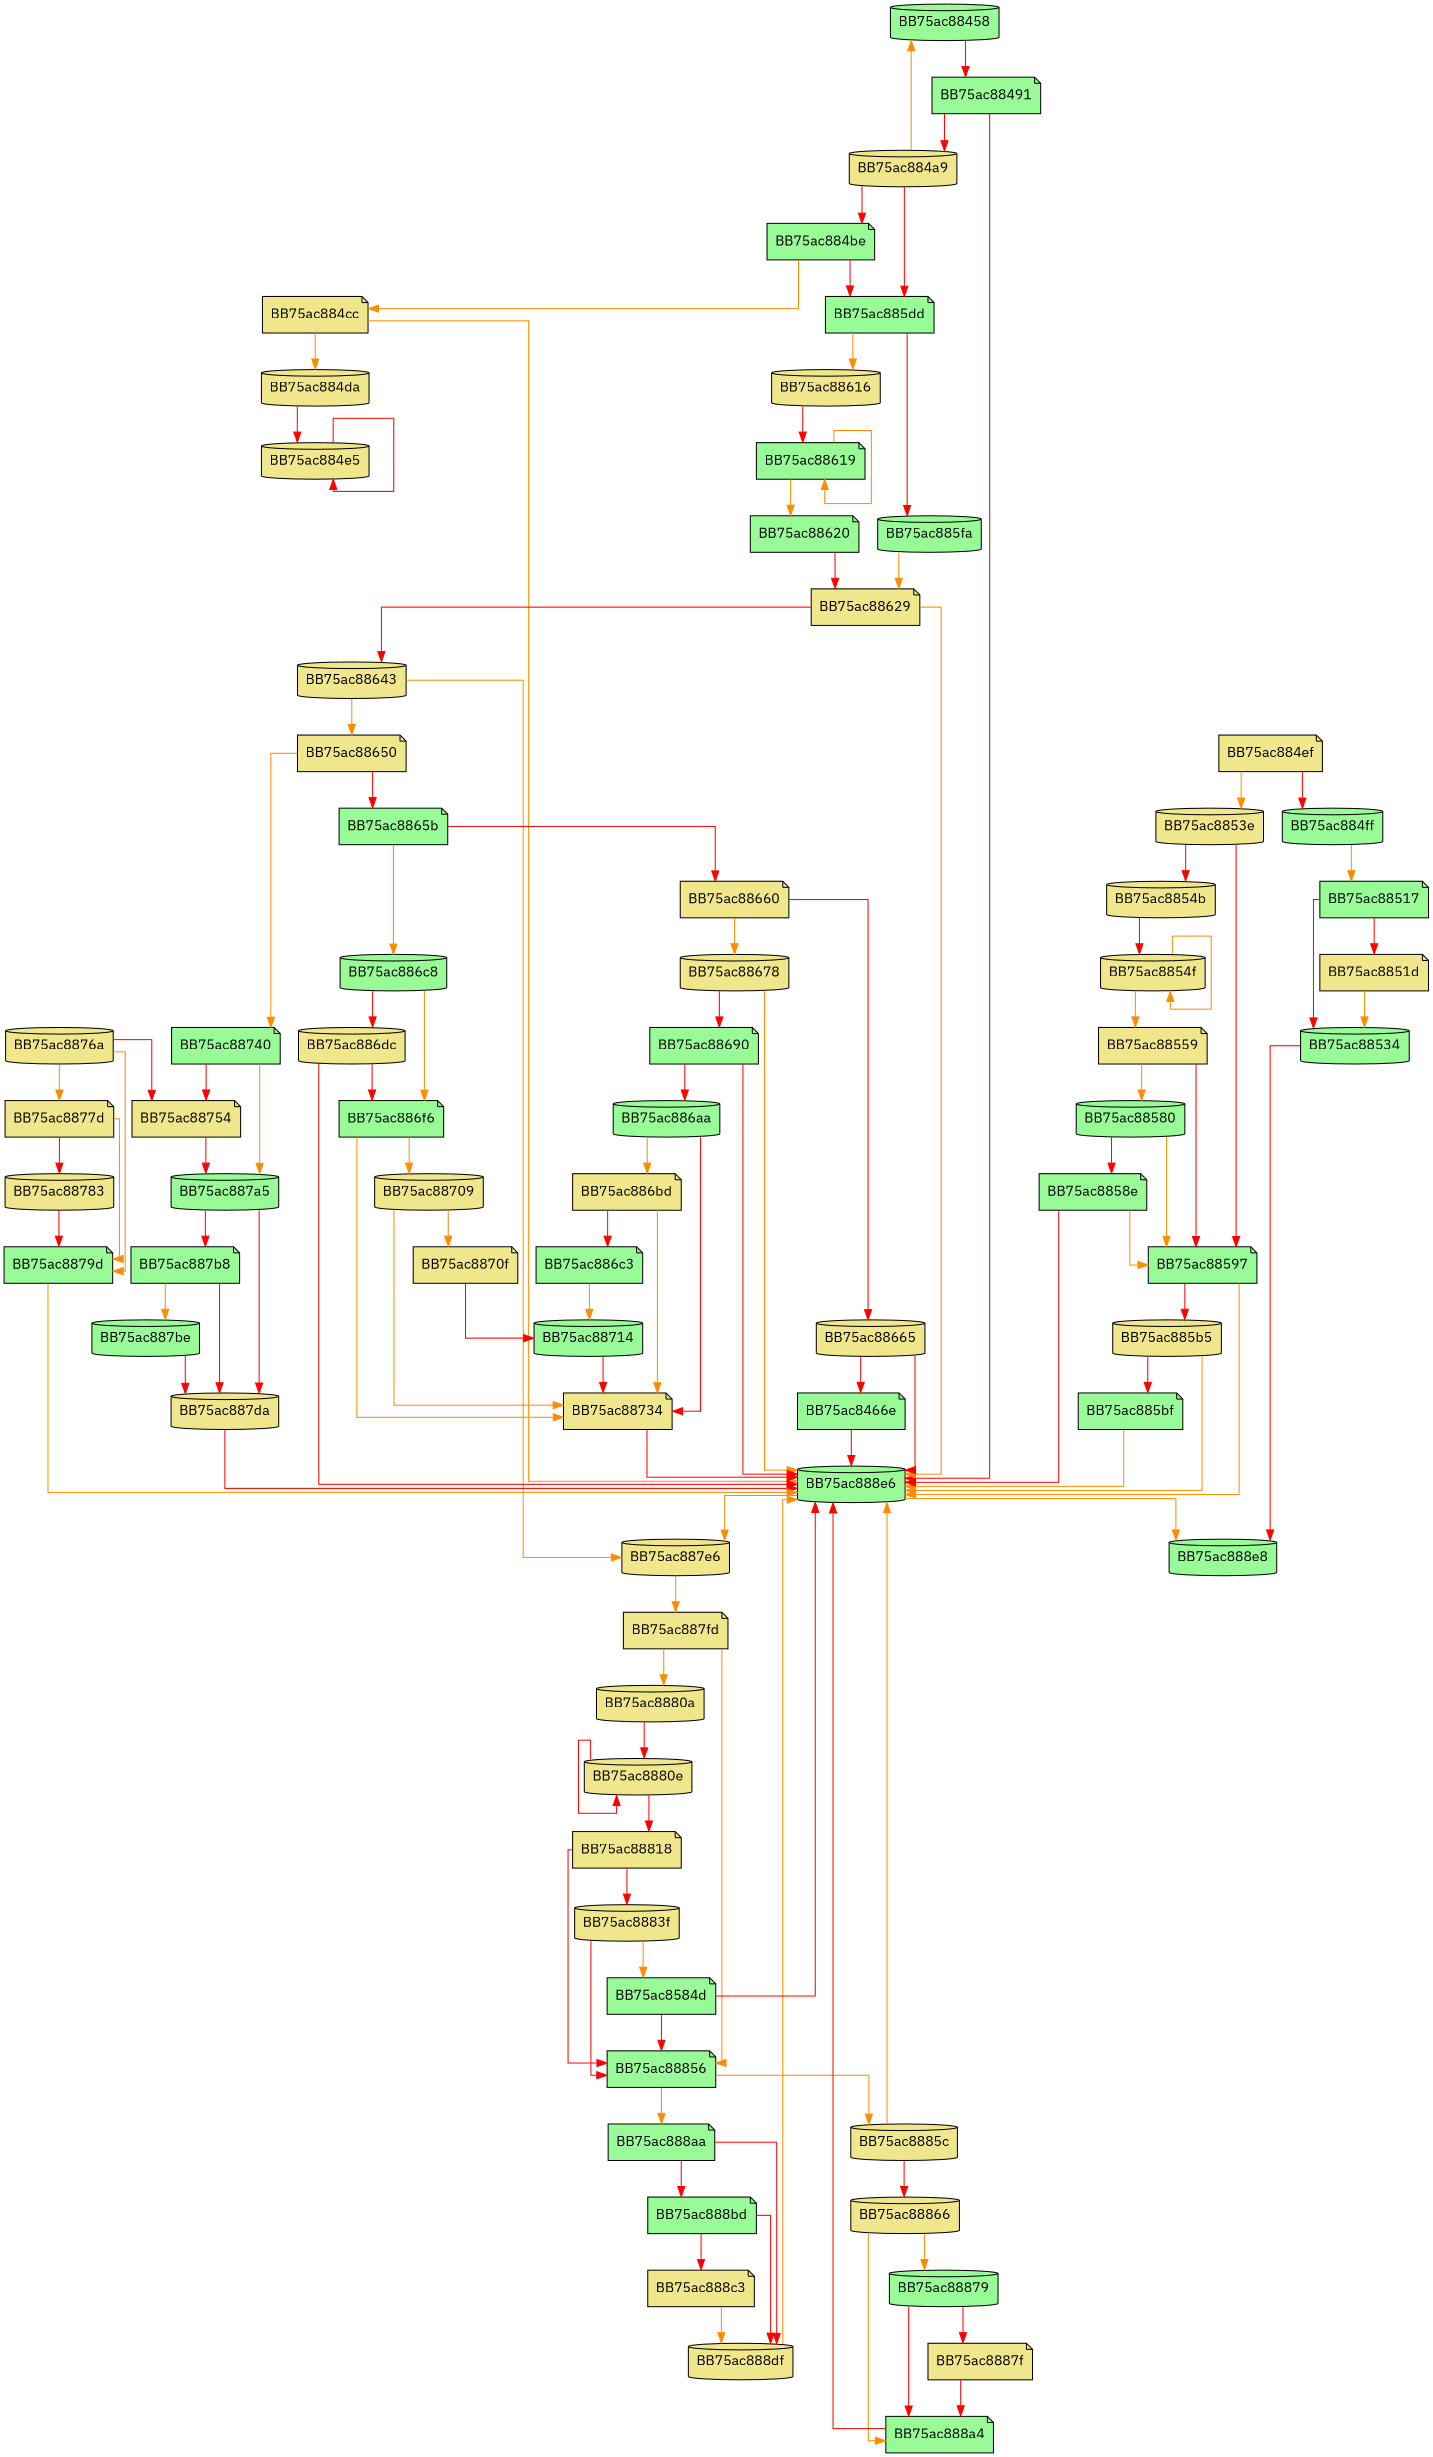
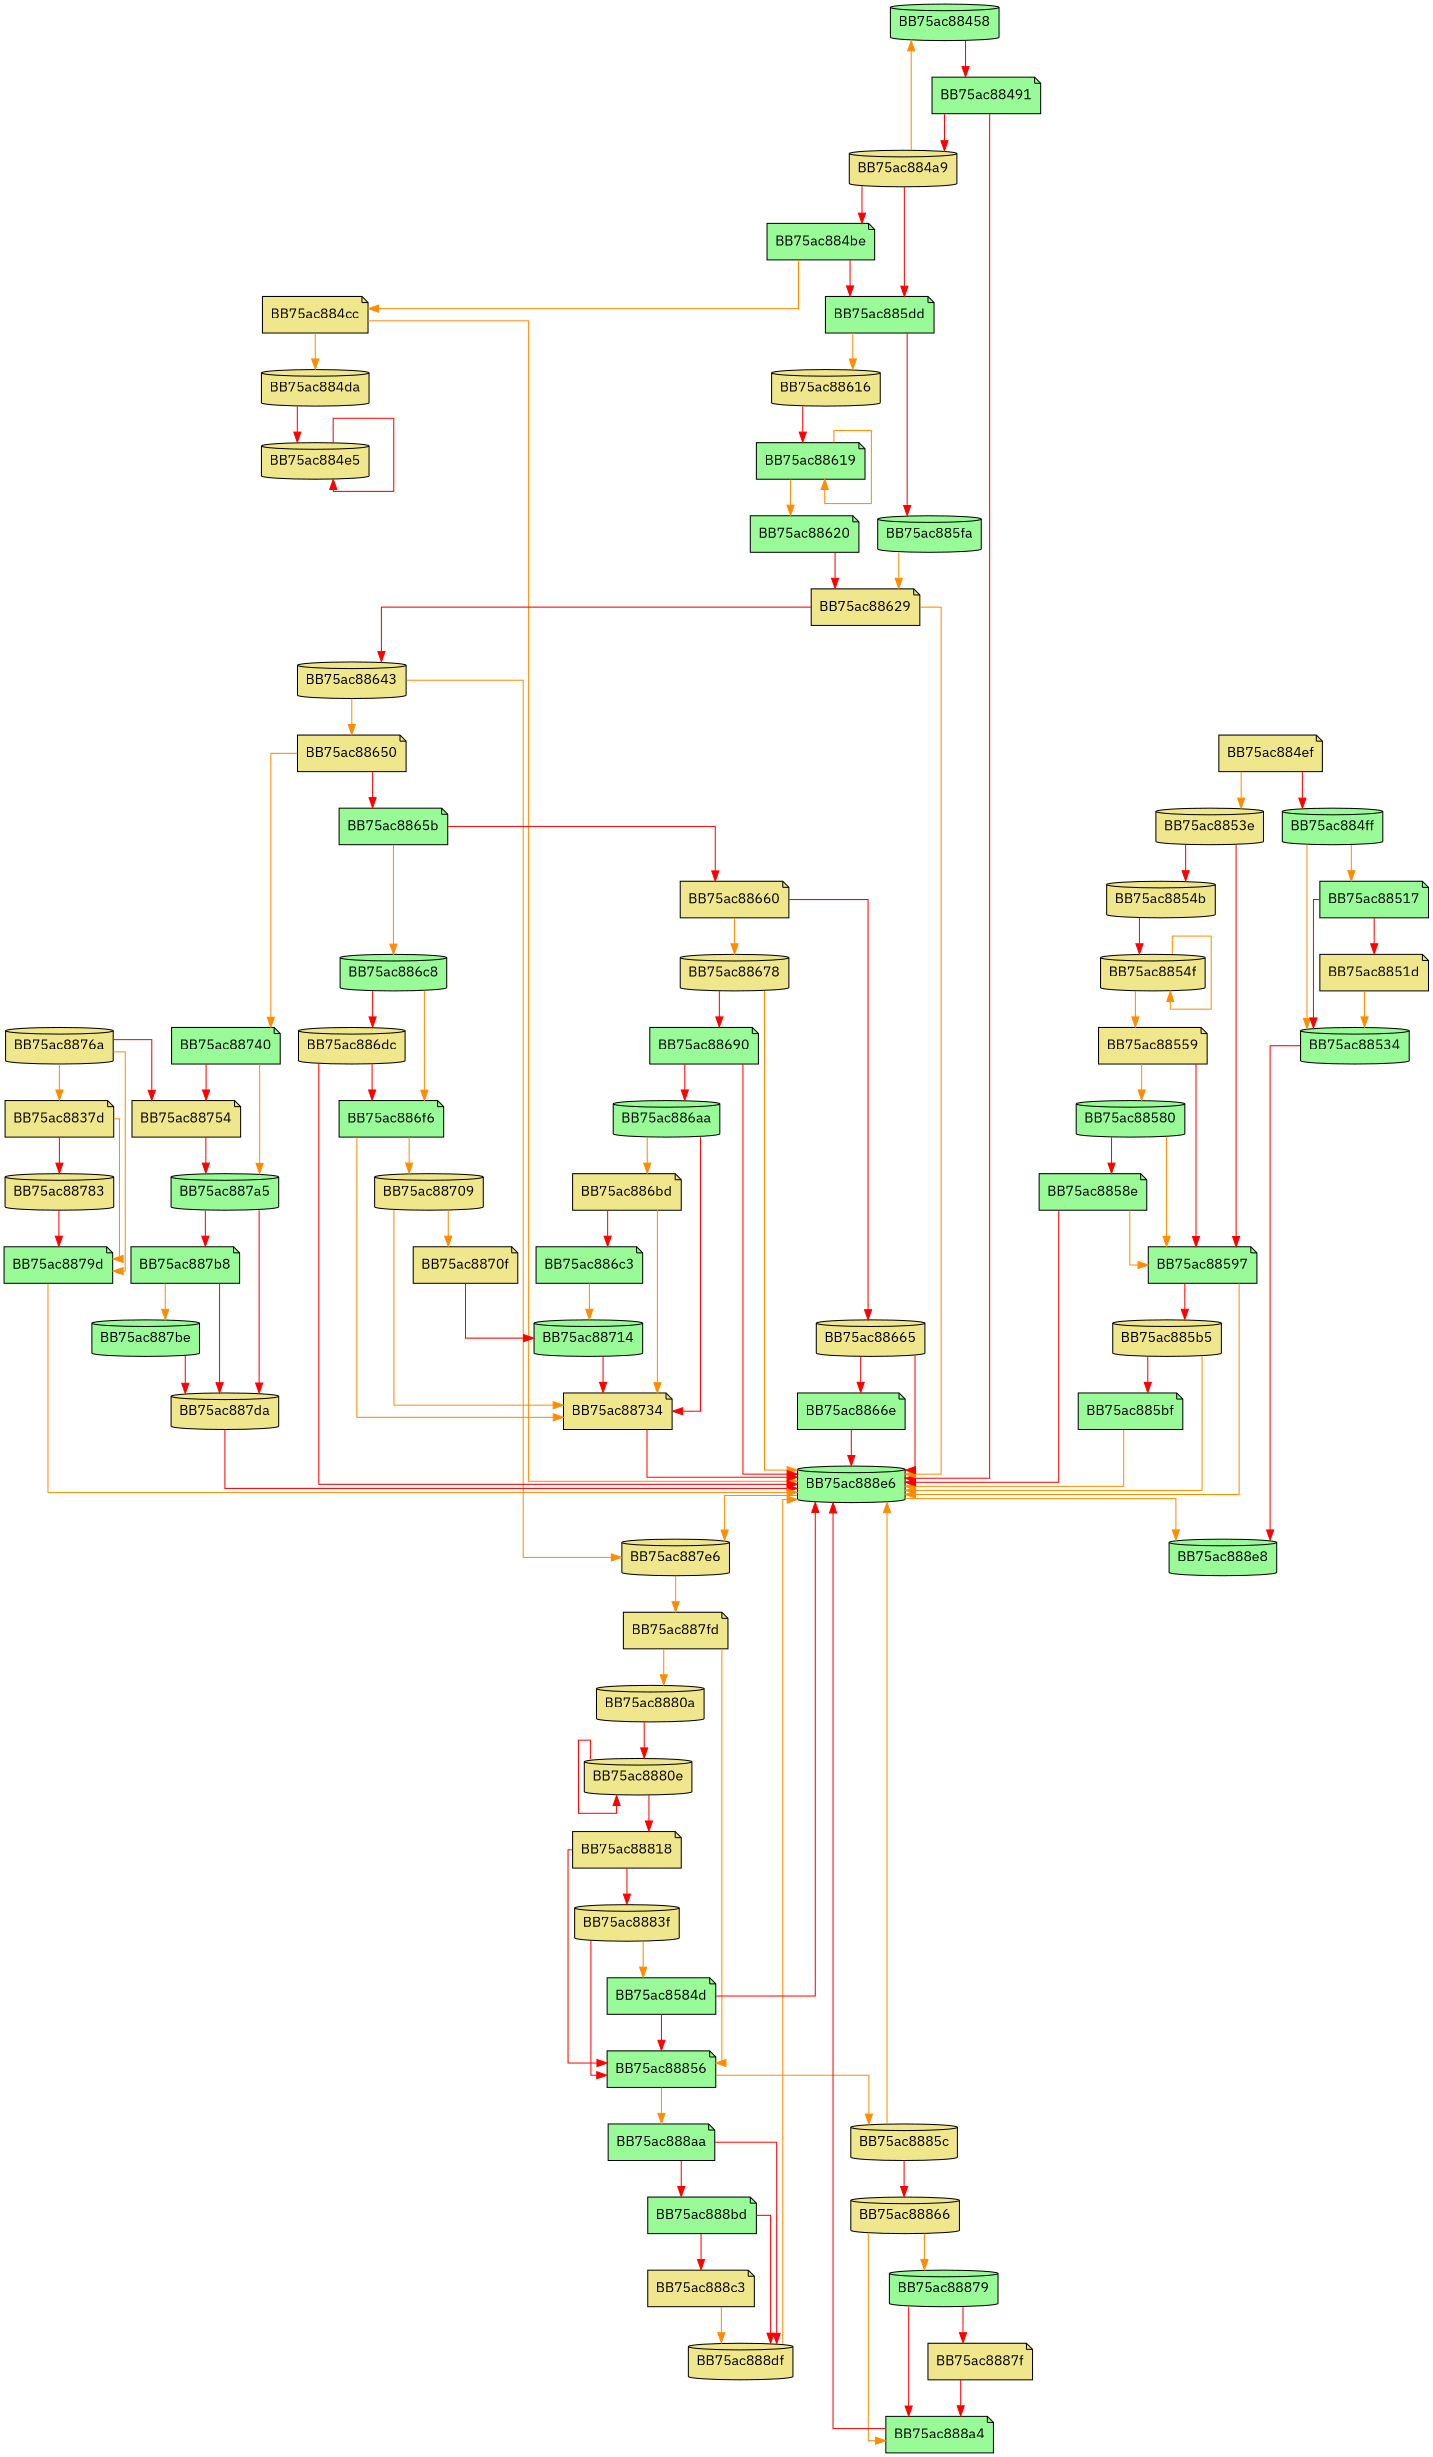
  digraph {
    fontname="IBM Plex Sans"
    splines=ortho
    node [fillcolor=khaki fontname="IBM Plex Sans" shape=note style=filled]
    edge [color=red fontname="IBM Plex Sans"]
    BB75ac88458 [fillcolor=palegreen shape=cylinder]
    BB75ac88491 [fillcolor=palegreen]
    BB75ac884a9 [shape=cylinder]
    BB75ac885dd [fillcolor=palegreen]
    BB75ac884be [fillcolor=palegreen]
    BB75ac888e6 [fillcolor=palegreen shape=cylinder]
    BB75ac88616 [shape=cylinder]
    BB75ac885fa [fillcolor=palegreen shape=cylinder]
    BB75ac884cc
    BB75ac888e8 [fillcolor=palegreen shape=cylinder]
    BB75ac887e6 [shape=cylinder]
    BB75ac88619 [fillcolor=palegreen]
    BB75ac88629
    BB75ac884da [shape=cylinder]
    BB75ac884e5 [shape=cylinder]
    BB75ac8853e [shape=cylinder]
    BB75ac884ef
    BB75ac884ff [fillcolor=palegreen shape=cylinder]
    BB75ac88597 [fillcolor=palegreen]
    BB75ac8854b [shape=cylinder]
    BB75ac88534 [fillcolor=palegreen shape=cylinder]
    BB75ac88517 [fillcolor=palegreen]
    BB75ac885b5 [shape=cylinder]
    BB75ac8854f [shape=cylinder]
    BB75ac8851d
    BB75ac885bf [fillcolor=palegreen]
    BB75ac88559
    BB75ac88580 [fillcolor=palegreen shape=cylinder]
    BB75ac8858e [fillcolor=palegreen]
    n30 [fillcolor=palegreen label=BB75ac88620]
    BB75ac88643 [shape=cylinder]
    BB75ac88650
    BB75ac887fd
    BB75ac88740 [fillcolor=palegreen]
    BB75ac8865b [fillcolor=palegreen]
    BB75ac88856 [fillcolor=palegreen]
    BB75ac8880a [shape=cylinder]
    BB75ac887a5 [fillcolor=palegreen shape=cylinder]
    BB75ac88754
    BB75ac886c8 [fillcolor=palegreen shape=cylinder]
    BB75ac88660
    BB75ac887da [shape=cylinder]
    BB75ac887b8 [fillcolor=palegreen]
    BB75ac886f6 [fillcolor=palegreen]
    BB75ac886dc [shape=cylinder]
    BB75ac88678 [shape=cylinder]
    BB75ac88665 [shape=cylinder]
    BB75ac88734
    BB75ac88709 [shape=cylinder]
    BB75ac88690 [fillcolor=palegreen]
-   BB75ac8866e [fillcolor=palegreen label=BB75ac8466e]
+   BB75ac8866e [fillcolor=palegreen]
    BB75ac886aa [fillcolor=palegreen shape=cylinder]
    BB75ac886bd
    BB75ac886c3 [fillcolor=palegreen]
    BB75ac88714 [fillcolor=palegreen shape=cylinder]
    BB75ac8870f
    BB75ac887be [fillcolor=palegreen shape=cylinder]
    BB75ac8876a [shape=cylinder]
    BB75ac8879d [fillcolor=palegreen]
-   BB75ac8877d
+   BB75ac8877d [label=BB75ac8837d]
    BB75ac88783 [shape=cylinder]
    BB75ac888aa [fillcolor=palegreen]
    BB75ac8885c [shape=cylinder]
    BB75ac8880e [shape=cylinder]
    BB75ac888df [shape=cylinder]
    BB75ac888bd [fillcolor=palegreen]
    BB75ac88866 [shape=cylinder]
    BB75ac88818
    BB75ac8883f [shape=cylinder]
    n70 [fillcolor=palegreen label=BB75ac8584d]
    BB75ac888c3
    BB75ac888a4 [fillcolor=palegreen]
    BB75ac88879 [fillcolor=palegreen shape=cylinder]
    BB75ac8887f
    BB75ac88458 -> BB75ac88491
    BB75ac88491 -> BB75ac884a9
    BB75ac88491 -> BB75ac888e6
    BB75ac884a9 -> BB75ac88458 [color=darkorange]
    BB75ac884a9 -> BB75ac885dd
    BB75ac884a9 -> BB75ac884be
    BB75ac885dd -> BB75ac88616 [color=darkorange]
    BB75ac885dd -> BB75ac885fa
    BB75ac884be -> BB75ac885dd
    BB75ac884be -> BB75ac884cc [color=darkorange]
    BB75ac888e6 -> BB75ac888e8 [color=darkorange]
    BB75ac888e6 -> BB75ac887e6 [color=darkorange]
    BB75ac88616 -> BB75ac88619
    BB75ac885fa -> BB75ac88629 [color=darkorange]
    BB75ac884cc -> BB75ac888e6 [color=darkorange]
    BB75ac884cc -> BB75ac884da [color=darkorange]
    BB75ac887e6 -> BB75ac887fd [color=darkorange]
    BB75ac88619 -> BB75ac88619 [color=darkorange]
    BB75ac88619 -> n30 [color=darkorange]
    BB75ac88629 -> BB75ac888e6 [color=darkorange]
    BB75ac88629 -> BB75ac88643
    BB75ac884da -> BB75ac884e5
    BB75ac884e5 -> BB75ac884e5
    BB75ac8853e -> BB75ac88597
    BB75ac8853e -> BB75ac8854b
    BB75ac884ef -> BB75ac8853e [color=darkorange]
    BB75ac884ef -> BB75ac884ff
+   BB75ac884ff -> BB75ac88534 [color=darkorange]
    BB75ac884ff -> BB75ac88517 [color=darkorange]
    BB75ac88597 -> BB75ac888e6 [color=darkorange]
    BB75ac88597 -> BB75ac885b5
    BB75ac8854b -> BB75ac8854f
    BB75ac88534 -> BB75ac888e8
    BB75ac88517 -> BB75ac88534
    BB75ac88517 -> BB75ac8851d
    BB75ac885b5 -> BB75ac888e6 [color=darkorange]
    BB75ac885b5 -> BB75ac885bf
    BB75ac8854f -> BB75ac8854f [color=darkorange]
    BB75ac8854f -> BB75ac88559 [color=darkorange]
    BB75ac8851d -> BB75ac88534 [color=darkorange]
    BB75ac885bf -> BB75ac888e6 [color=darkorange]
    BB75ac88559 -> BB75ac88597
    BB75ac88559 -> BB75ac88580 [color=darkorange]
    BB75ac88580 -> BB75ac88597 [color=darkorange]
    BB75ac88580 -> BB75ac8858e
    BB75ac8858e -> BB75ac888e6
    BB75ac8858e -> BB75ac88597 [color=darkorange]
    n30 -> BB75ac88629
    BB75ac88643 -> BB75ac887e6 [color=darkorange]
    BB75ac88643 -> BB75ac88650 [color=darkorange]
    BB75ac88650 -> BB75ac88740 [color=darkorange]
    BB75ac88650 -> BB75ac8865b
    BB75ac887fd -> BB75ac88856 [color=darkorange]
    BB75ac887fd -> BB75ac8880a [color=darkorange]
    BB75ac88740 -> BB75ac887a5 [color=darkorange]
    BB75ac88740 -> BB75ac88754
    BB75ac8865b -> BB75ac886c8 [color=darkorange]
    BB75ac8865b -> BB75ac88660
    BB75ac88856 -> BB75ac888aa [color=darkorange]
    BB75ac88856 -> BB75ac8885c [color=darkorange]
    BB75ac8880a -> BB75ac8880e
    BB75ac887a5 -> BB75ac887da
    BB75ac887a5 -> BB75ac887b8
    BB75ac88754 -> BB75ac887a5
    BB75ac886c8 -> BB75ac886f6 [color=darkorange]
    BB75ac886c8 -> BB75ac886dc
    BB75ac88660 -> BB75ac88678 [color=darkorange]
    BB75ac88660 -> BB75ac88665
    BB75ac887da -> BB75ac888e6
    BB75ac887b8 -> BB75ac887da
    BB75ac887b8 -> BB75ac887be [color=darkorange]
    BB75ac886f6 -> BB75ac88734 [color=darkorange]
    BB75ac886f6 -> BB75ac88709 [color=darkorange]
    BB75ac886dc -> BB75ac888e6
    BB75ac886dc -> BB75ac886f6
    BB75ac88678 -> BB75ac888e6 [color=darkorange]
    BB75ac88678 -> BB75ac88690
    BB75ac88665 -> BB75ac888e6
    BB75ac88665 -> BB75ac8866e
    BB75ac88734 -> BB75ac888e6
    BB75ac88709 -> BB75ac88734 [color=darkorange]
    BB75ac88709 -> BB75ac8870f [color=darkorange]
    BB75ac88690 -> BB75ac888e6
    BB75ac88690 -> BB75ac886aa
    BB75ac8866e -> BB75ac888e6
    BB75ac886aa -> BB75ac88734
    BB75ac886aa -> BB75ac886bd [color=darkorange]
    BB75ac886bd -> BB75ac88734 [color=darkorange]
    BB75ac886bd -> BB75ac886c3
    BB75ac886c3 -> BB75ac88714 [color=darkorange]
    BB75ac88714 -> BB75ac88734
    BB75ac8870f -> BB75ac88714
    BB75ac887be -> BB75ac887da
    BB75ac8876a -> BB75ac88754
    BB75ac8876a -> BB75ac8879d [color=darkorange]
    BB75ac8876a -> BB75ac8877d [color=darkorange]
    BB75ac8879d -> BB75ac888e6 [color=darkorange]
    BB75ac8877d -> BB75ac8879d [color=darkorange]
    BB75ac8877d -> BB75ac88783
    BB75ac88783 -> BB75ac8879d
    BB75ac888aa -> BB75ac888df
    BB75ac888aa -> BB75ac888bd
    BB75ac8885c -> BB75ac888e6 [color=darkorange]
    BB75ac8885c -> BB75ac88866
    BB75ac8880e -> BB75ac8880e
    BB75ac8880e -> BB75ac88818
    BB75ac888df -> BB75ac888e6 [color=darkorange]
    BB75ac888bd -> BB75ac888df
    BB75ac888bd -> BB75ac888c3
    BB75ac88866 -> BB75ac888a4 [color=darkorange]
    BB75ac88866 -> BB75ac88879 [color=darkorange]
    BB75ac88818 -> BB75ac88856
    BB75ac88818 -> BB75ac8883f
    BB75ac8883f -> BB75ac88856
    BB75ac8883f -> n70 [color=darkorange]
    n70 -> BB75ac888e6
    n70 -> BB75ac88856
    BB75ac888c3 -> BB75ac888df [color=darkorange]
    BB75ac888a4 -> BB75ac888e6
    BB75ac88879 -> BB75ac888a4
    BB75ac88879 -> BB75ac8887f
    BB75ac8887f -> BB75ac888a4
  }
